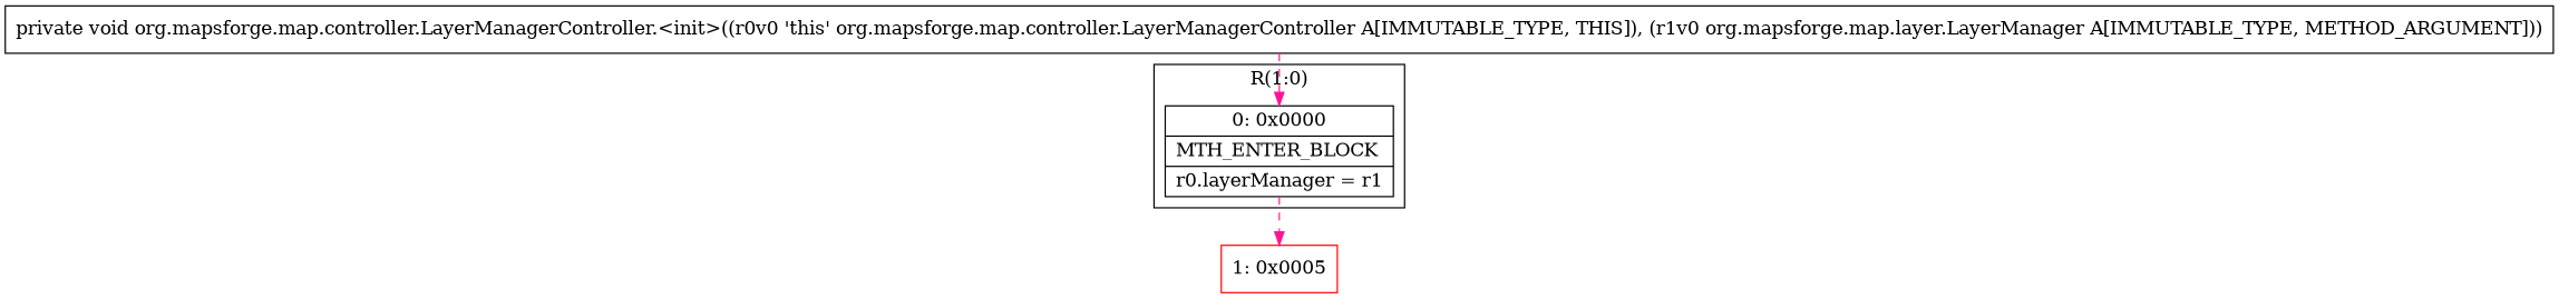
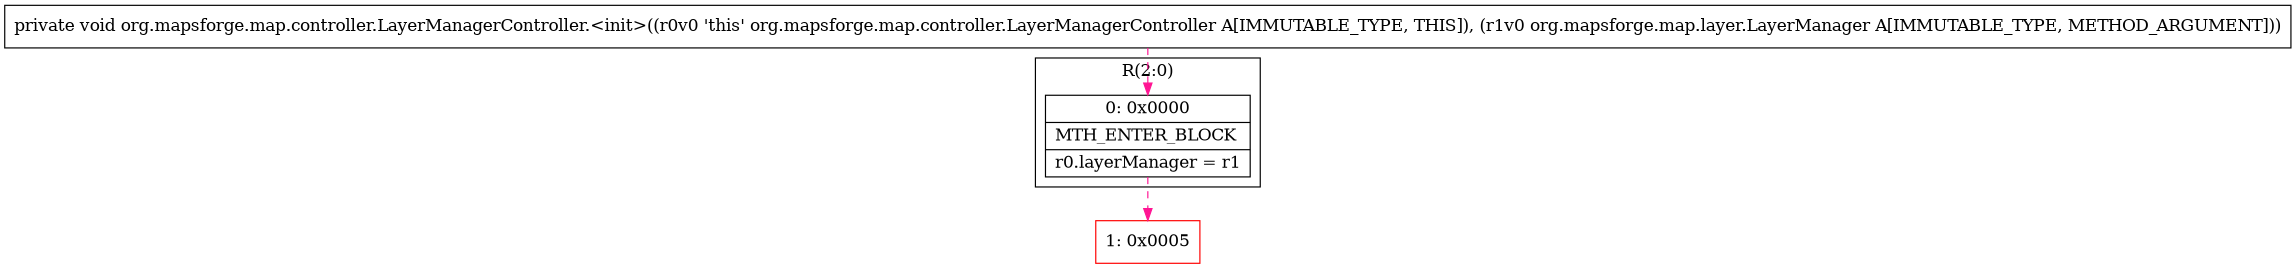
  digraph {
    node [color=black shape=record]
    edge [color=deeppink style=dashed]
    n1 [label="{0\:\ 0x0000|MTH_ENTER_BLOCK\l|r0.layerManager = r1\l}"]
    n2 [color=red label="{1\:\ 0x0005}"]
    n3 [label="{private void org.mapsforge.map.controller.LayerManagerController.\<init\>((r0v0 'this' org.mapsforge.map.controller.LayerManagerController A[IMMUTABLE_TYPE, THIS]), (r1v0 org.mapsforge.map.layer.LayerManager A[IMMUTABLE_TYPE, METHOD_ARGUMENT])) }"]
    subgraph cluster_1 {
-     label="R(1:0)"
+     label="R(2:0)"
      n1
    }
    n1 -> n2
    n3 -> n1
  }
